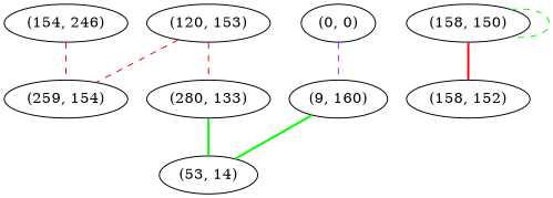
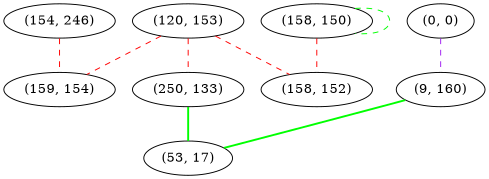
  graph {
    edge [color=red style=dashed weight=1]
    "(9, 160)"
-   "(53, 17)" [label="(53, 14)"]
+   "(53, 17)"
    "(0, 0)"
    n4 [label="(120, 153)"]
-   "(159, 154)" [label="(259, 154)"]
-   "(250, 133)" [label="(280, 133)"]
+   "(159, 154)"
+   "(250, 133)"
    "(158, 152)"
    "(154, 246)"
    "(158, 150)"
    "(9, 160)" -- "(53, 17)" [color=green style=bold]
    "(0, 0)" -- "(9, 160)" [color=purple weight=4]
    n4 -- "(159, 154)"
    n4 -- "(250, 133)"
+   n4 -- "(158, 152)"
    "(250, 133)" -- "(53, 17)" [color=green style=bold weight=2]
    "(154, 246)" -- "(159, 154)"
-   "(158, 150)" -- "(158, 152)" [style=bold]
+   "(158, 150)" -- "(158, 152)"
    "(158, 150)" -- "(158, 150)" [color=green weight=2]
  }
